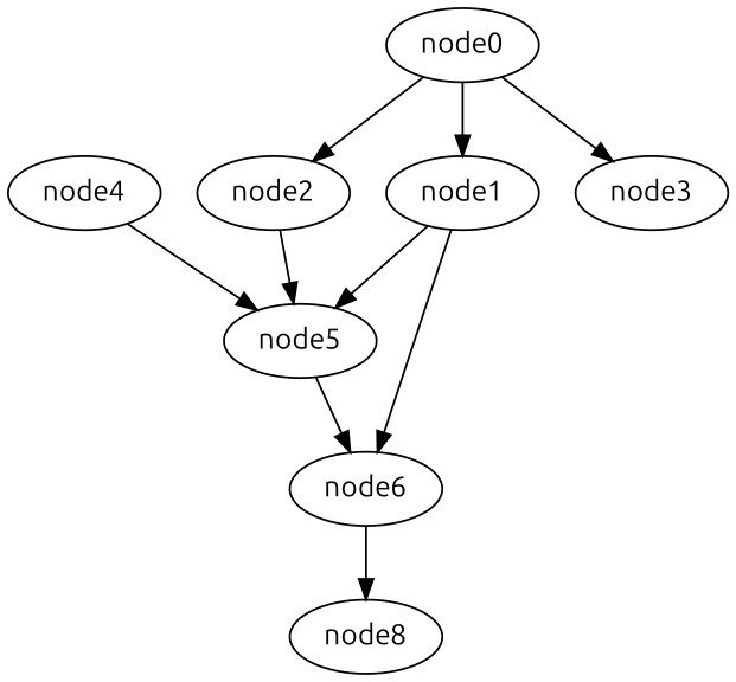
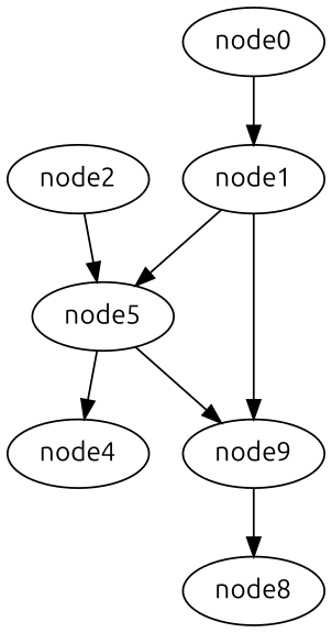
  digraph {
    fontname=Ubuntu
    node [fontname=Ubuntu]
    edge [fontname=Ubuntu]
    n1 [label=node8]
-   node6
+   node6 [label=node9]
    node5
    node4
    node2
    node1
    node0
-   node3
    node6 -> n1
    node5 -> node6
-   node4 -> node5
+   node5 -> node4
    node2 -> node5
    node1 -> node6
    node1 -> node5
-   node0 -> node2
    node0 -> node1
-   node0 -> node3
  }
